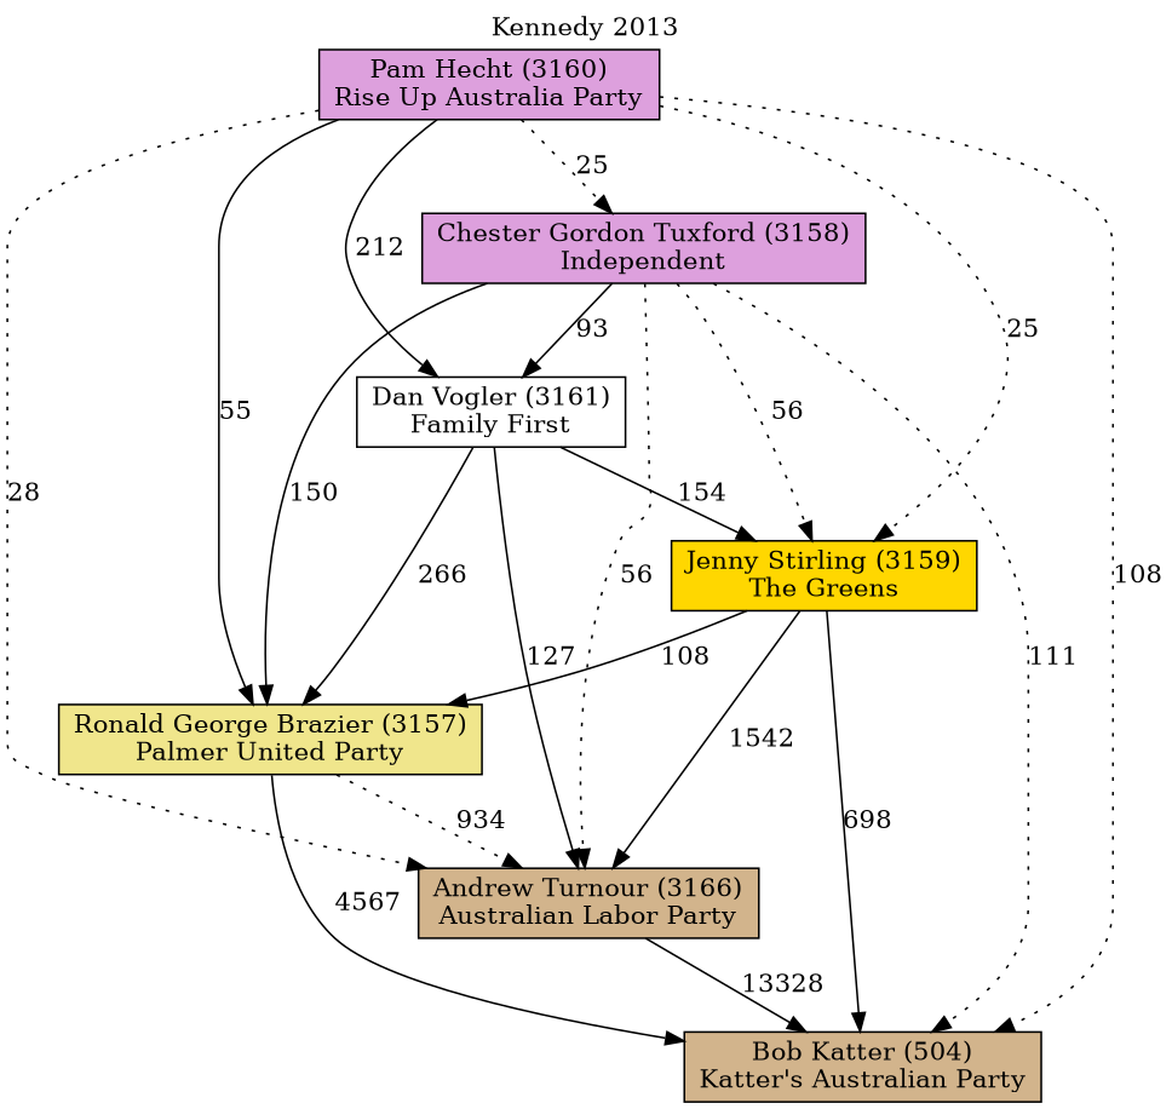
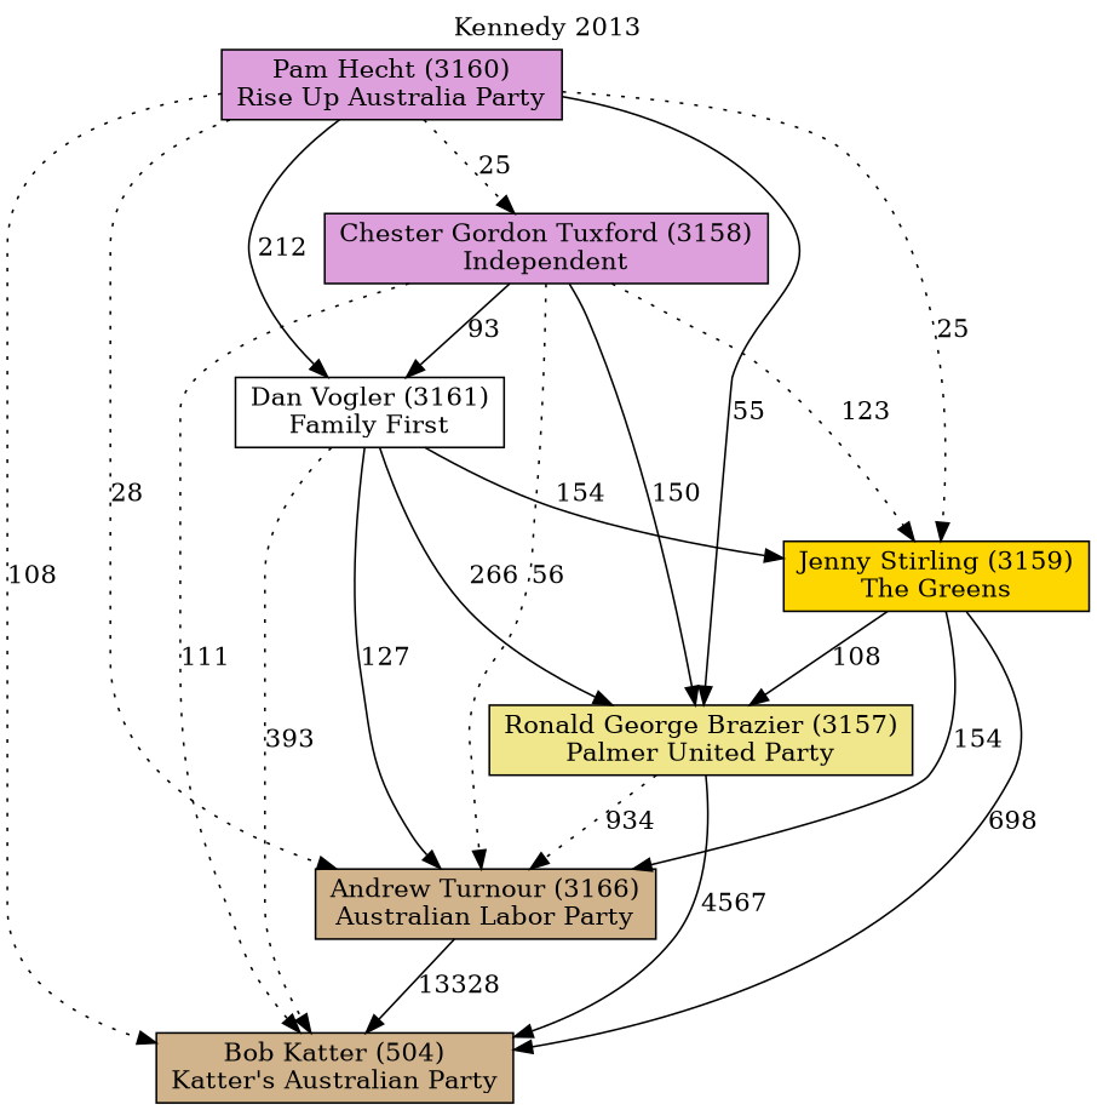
  digraph {
    label="Kennedy 2013"
    labelloc=t
    mclimit=10
    node [fillcolor=tan shape=box style=filled]
    edge [style=solid]
    n1 [label="Bob Katter (504)\nKatter's Australian Party"]
    n2 [label="Andrew Turnour (3166)\nAustralian Labor Party"]
    n3 [fillcolor=khaki label="Ronald George Brazier (3157)\nPalmer United Party"]
    n4 [fillcolor=gold label="Jenny Stirling (3159)\nThe Greens"]
    n5 [fillcolor=white label="Dan Vogler (3161)\nFamily First"]
    n6 [fillcolor=plum label="Chester Gordon Tuxford (3158)\nIndependent"]
    n7 [fillcolor=plum label="Pam Hecht (3160)\nRise Up Australia Party"]
    n2 -> n1 [label=13328]
    n3 -> n1 [label=4567]
    n3 -> n2 [label=934 style=dotted]
    n4 -> n1 [label=698]
-   n4 -> n2 [label=1542]
+   n4 -> n2 [label=154]
    n4 -> n3 [label=108]
+   n5 -> n1 [label=393 style=dotted]
    n5 -> n2 [label=127]
    n5 -> n3 [label=266]
    n5 -> n4 [label=154]
    n6 -> n1 [label=111 style=dotted]
    n6 -> n2 [label=56 style=dotted]
    n6 -> n3 [label=150]
-   n6 -> n4 [label=56 style=dotted]
+   n6 -> n4 [label=123 style=dotted]
    n6 -> n5 [label=93]
    n7 -> n1 [label=108 style=dotted]
    n7 -> n2 [label=28 style=dotted]
    n7 -> n3 [label=55]
    n7 -> n4 [label=25 style=dotted]
    n7 -> n5 [label=212]
    n7 -> n6 [label=25 style=dotted]
  }
